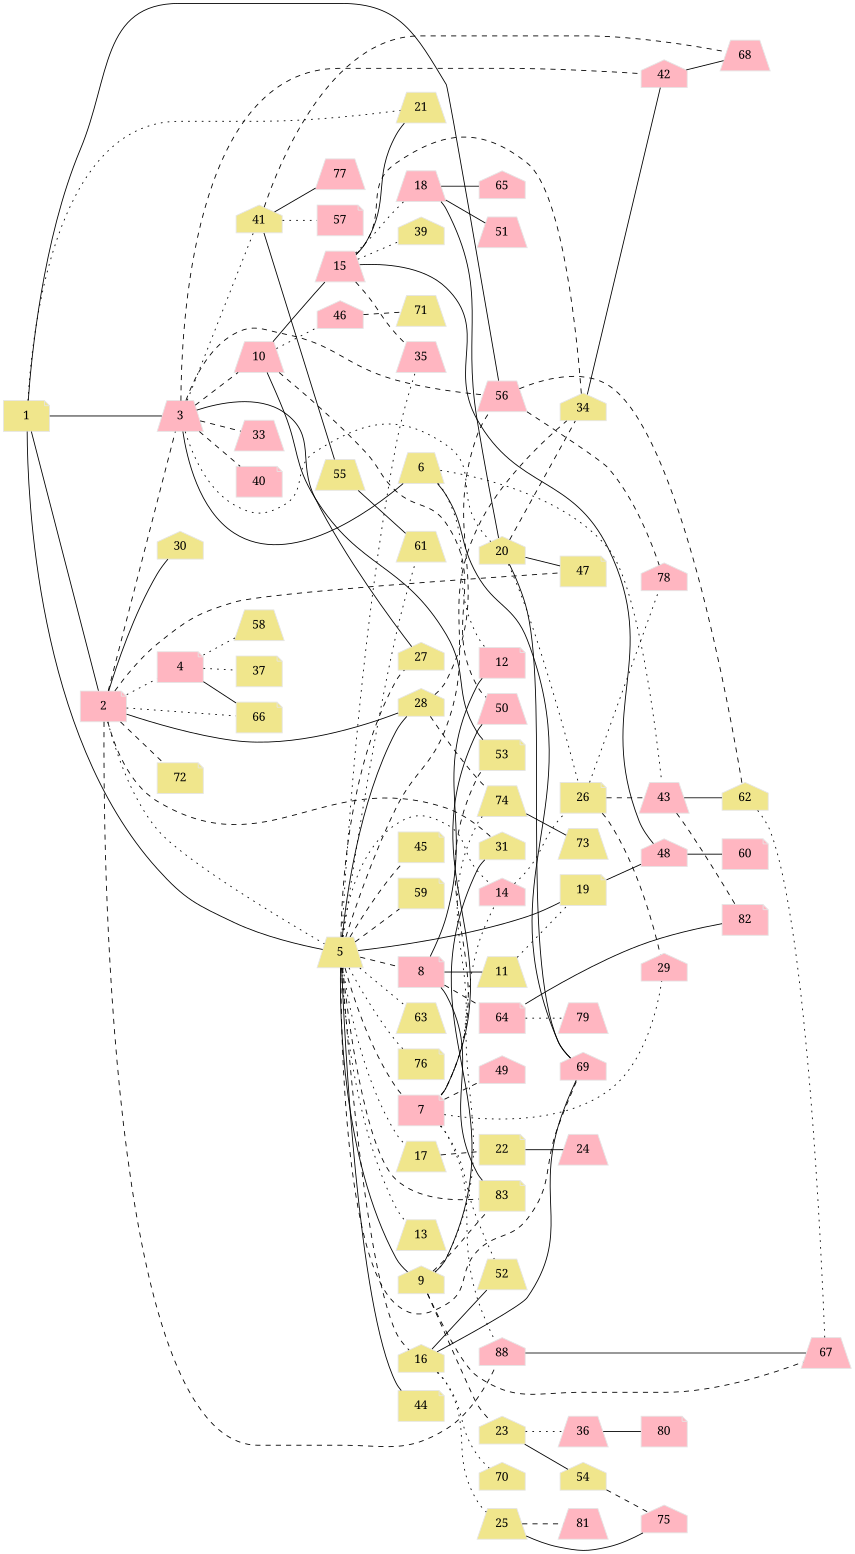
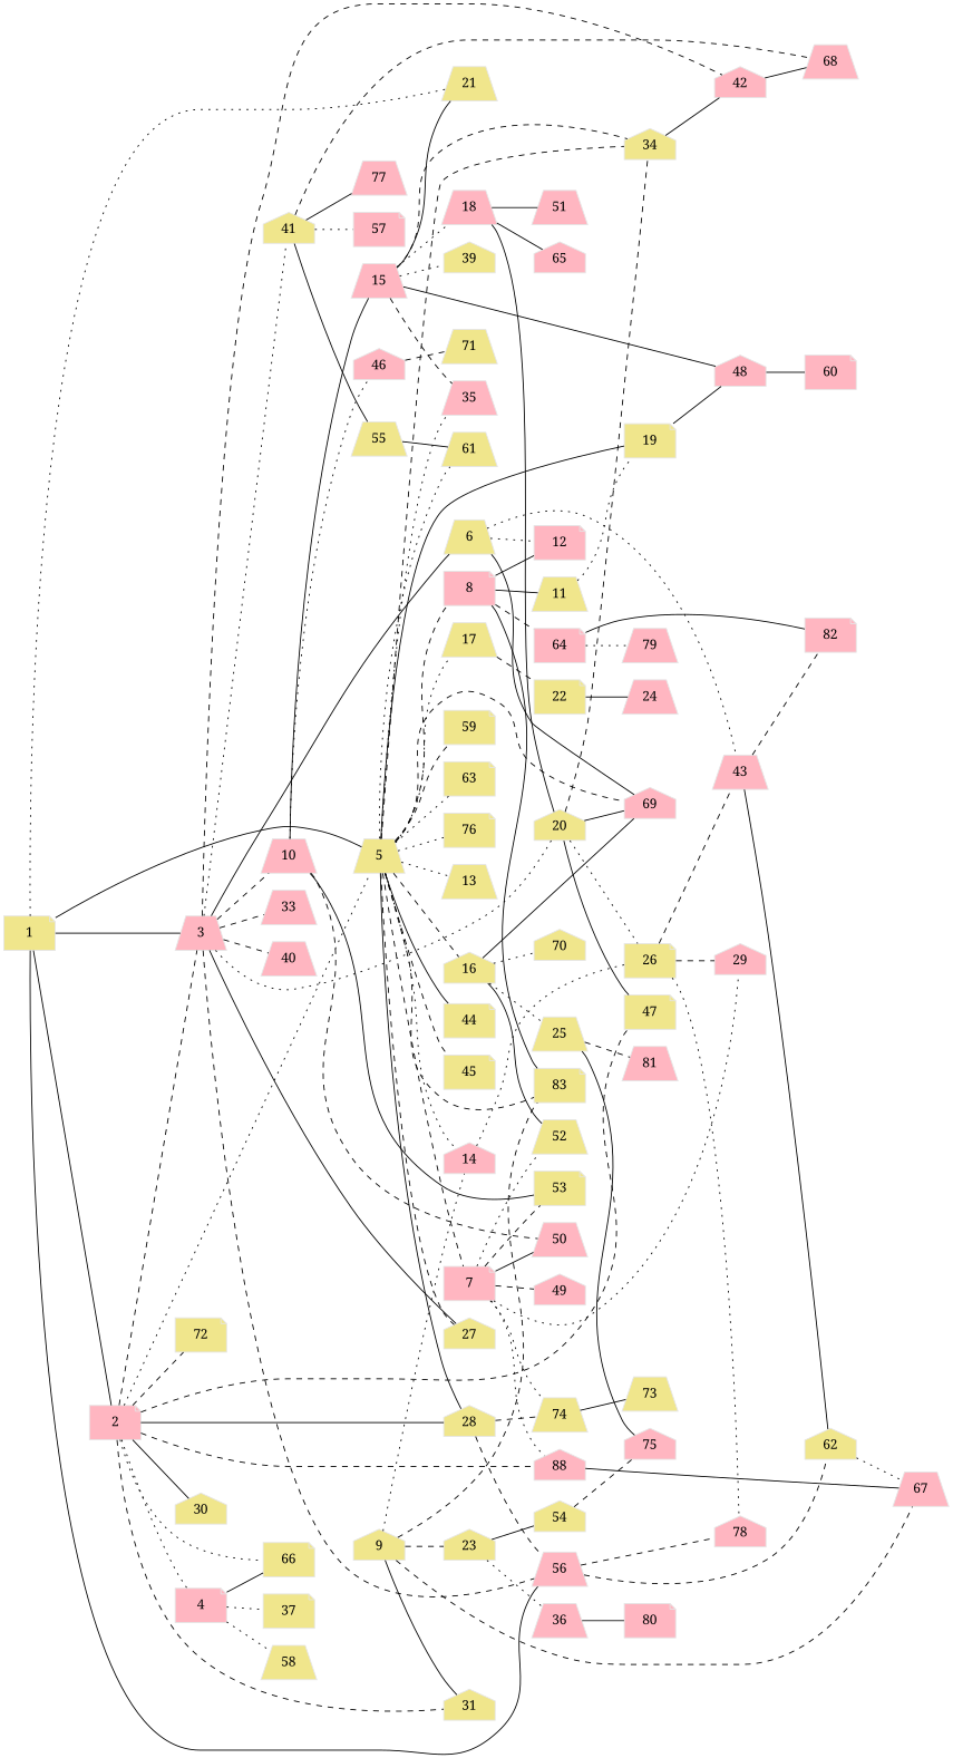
  graph {
    fontname="Noto Serif"
    rankdir=LR
    node [color=gray90 fillcolor=khaki fontname="Noto Serif" shape=trapezium style=filled]
    edge [fontname="Noto Serif" style=solid weight=1.0]
    1 [shape=note]
    2 [fillcolor=lightpink shape=note]
    3 [fillcolor=lightpink]
    5
    21
    56 [fillcolor=lightpink]
    4 [fillcolor=lightpink shape=note]
    28 [shape=house]
    30 [shape=house]
    31 [shape=house]
    n11 [fillcolor=lightpink label=88 shape=house]
    47 [shape=note]
    66 [shape=note]
    72 [shape=note]
    6
    10 [fillcolor=lightpink]
    20 [shape=house]
    27 [shape=house]
    33 [fillcolor=lightpink]
-   40 [fillcolor=lightpink shape=note]
+   40 [fillcolor=lightpink]
    41 [shape=house]
    42 [fillcolor=lightpink shape=house]
    7 [fillcolor=lightpink shape=note]
    8 [fillcolor=lightpink shape=note]
    9 [shape=house]
    13
    14 [fillcolor=lightpink shape=house]
    16 [shape=house]
    17
    19 [shape=note]
    34 [shape=house]
    35 [fillcolor=lightpink]
    44 [shape=note]
    45 [shape=note]
    59 [shape=note]
    61
-   63
+   63 [shape=note]
    69 [fillcolor=lightpink shape=house]
    76 [shape=note]
    83 [shape=note]
    78 [fillcolor=lightpink shape=house]
    62 [shape=house]
    37 [shape=note]
    58
    74
    67 [fillcolor=lightpink]
    12 [fillcolor=lightpink shape=note]
    43 [fillcolor=lightpink]
    50 [fillcolor=lightpink]
    53 [shape=note]
    15 [fillcolor=lightpink]
    46 [fillcolor=lightpink shape=house]
    26 [shape=note]
    55
    57 [fillcolor=lightpink shape=note]
    68 [fillcolor=lightpink]
    77 [fillcolor=lightpink]
    29 [fillcolor=lightpink shape=house]
    49 [fillcolor=lightpink shape=house]
    52
    11
    64 [fillcolor=lightpink shape=note]
    23 [shape=house]
    25
    70 [shape=house]
    22 [shape=note]
    48 [fillcolor=lightpink shape=house]
    82 [fillcolor=lightpink shape=note]
    73
    79 [fillcolor=lightpink]
    36 [fillcolor=lightpink]
    54 [shape=house]
    18 [fillcolor=lightpink]
    39 [shape=house]
    71
    51 [fillcolor=lightpink]
    65 [fillcolor=lightpink shape=house]
    60 [fillcolor=lightpink shape=note]
    75 [fillcolor=lightpink shape=house]
    81 [fillcolor=lightpink]
    24 [fillcolor=lightpink]
    80 [fillcolor=lightpink shape=note]
    1 -- 2
    1 -- 3
    1 -- 5
    1 -- 21 [style=dotted]
    1 -- 56
    2 -- 3 [style=dashed]
    2 -- 5 [style=dotted]
    2 -- 4 [style=dotted]
    2 -- 28
    2 -- 30
    2 -- 31 [style=dashed]
    2 -- n11 [style=dashed]
    2 -- 47 [style=dashed]
    2 -- 66 [style=dotted]
    2 -- 72 [style=dashed]
    3 -- 56 [style=dashed]
    3 -- 6
    3 -- 10 [style=dashed]
    3 -- 20 [style=dotted]
    3 -- 27
    3 -- 33 [style=dashed]
    3 -- 40 [style=dashed]
    3 -- 41 [style=dotted]
    3 -- 42 [style=dashed]
    5 -- 28
    5 -- 27 [style=dashed]
    5 -- 7 [style=dashed]
    5 -- 8 [style=dashed]
-   5 -- 9
    5 -- 13 [style=dotted]
    5 -- 14 [style=dotted]
    5 -- 16 [style=dashed]
    5 -- 17 [style=dotted]
    5 -- 19
    5 -- 34 [style=dashed]
    5 -- 35 [style=dotted]
    5 -- 44
    5 -- 45 [style=dashed]
    5 -- 59 [style=dashed]
    5 -- 61 [style=dotted]
    5 -- 63 [style=dotted]
    5 -- 69 [style=dashed]
    5 -- 76 [style=dotted]
    5 -- 83 [style=dashed]
    56 -- 78 [style=dashed]
    56 -- 62 [style=dashed]
    4 -- 66
    4 -- 37 [style=dotted]
    4 -- 58 [style=dotted]
    28 -- 56 [style=dashed]
    28 -- 74 [style=dashed]
    n11 -- 67
    6 -- 69
    6 -- 12 [style=dotted]
    6 -- 43 [style=dotted]
    10 -- 50 [style=dashed]
    10 -- 53
    10 -- 15
    10 -- 46 [style=dotted]
    20 -- 47
    20 -- 34 [style=dashed]
    20 -- 69
    20 -- 26 [style=dotted]
    41 -- 55
    41 -- 57 [style=dotted]
    41 -- 68 [style=dashed]
    41 -- 77
    42 -- 68
    7 -- n11 [style=dotted]
    7 -- 74 [style=dotted]
    7 -- 50
    7 -- 53 [style=dashed]
    7 -- 29 [style=dotted]
    7 -- 49 [style=dashed]
    7 -- 52 [style=dotted]
    8 -- 83
    8 -- 12
    8 -- 11
    8 -- 64 [style=dashed]
    9 -- 31
    9 -- 14 [style=dotted]
    9 -- 83 [style=dashed]
    9 -- 67 [style=dashed]
    9 -- 23 [style=dashed]
    14 -- 26 [style=dotted]
    16 -- 69
    16 -- 52
    16 -- 25 [style=dotted]
    16 -- 70 [style=dotted]
    17 -- 22 [style=dashed]
    19 -- 48
    34 -- 42
    62 -- 67 [style=dotted]
    74 -- 73
    43 -- 62
    43 -- 82 [style=dashed]
    15 -- 21
    15 -- 34 [style=dashed]
    15 -- 35 [style=dashed]
    15 -- 48
    15 -- 18 [style=dotted]
    15 -- 39 [style=dotted]
    46 -- 71 [style=dashed]
    26 -- 78 [style=dotted]
    26 -- 43 [style=dashed]
    26 -- 29 [style=dashed weight=3.0]
    55 -- 61
    11 -- 19 [style=dotted]
    64 -- 82
    64 -- 79 [style=dotted]
    23 -- 36 [style=dotted]
    23 -- 54
    25 -- 75
    25 -- 81 [style=dashed]
    22 -- 24
    48 -- 60
    36 -- 80
    54 -- 75 [style=dashed]
    18 -- 20
    18 -- 51
    18 -- 65
  }
